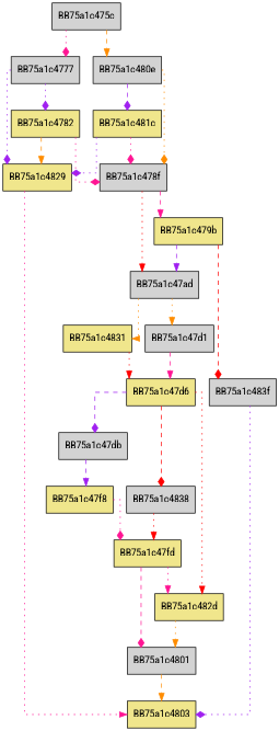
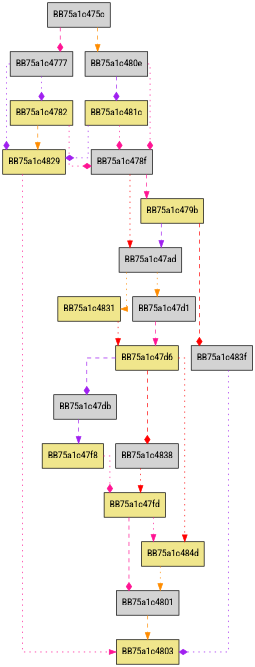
  digraph {
    fontname="Roboto Condensed"
    splines=ortho
    node [fillcolor=lightgrey fontname="Roboto Condensed" shape=box style=filled]
    edge [arrowhead=normal color=deeppink fontname="Roboto Condensed" style=dotted]
    BB75a1c475c
    BB75a1c480e
    BB75a1c4777
    BB75a1c478f
    BB75a1c481c [fillcolor=khaki]
    BB75a1c4829 [fillcolor=khaki]
    BB75a1c4782 [fillcolor=khaki]
    BB75a1c47ad
    BB75a1c479b [fillcolor=khaki]
    BB75a1c4803 [fillcolor=khaki]
    BB75a1c4831 [fillcolor=khaki]
    BB75a1c47d1
    BB75a1c483f
    BB75a1c47d6 [fillcolor=khaki]
-   BB75a1c482d [fillcolor=khaki]
+   BB75a1c482d [fillcolor=khaki label=BB75a1c484d]
    BB75a1c47db
    BB75a1c4838
    BB75a1c4801
    BB75a1c47f8 [fillcolor=khaki]
    BB75a1c47fd [fillcolor=khaki]
    BB75a1c475c -> BB75a1c480e [color=darkorange style=dashed]
-   BB75a1c475c -> BB75a1c4777 [arrowhead=diamond]
-   BB75a1c480e -> BB75a1c478f [arrowhead=diamond color=darkorange]
+   BB75a1c475c -> BB75a1c4777 [arrowhead=diamond style=dashed]
+   BB75a1c480e -> BB75a1c478f [arrowhead=diamond]
    BB75a1c480e -> BB75a1c481c [arrowhead=diamond color=purple style=dashed]
    BB75a1c4777 -> BB75a1c4829 [arrowhead=diamond color=purple]
    BB75a1c4777 -> BB75a1c4782 [arrowhead=diamond color=purple]
    BB75a1c478f -> BB75a1c47ad [color=red]
    BB75a1c478f -> BB75a1c479b [style=dashed]
    BB75a1c481c -> BB75a1c478f [arrowhead=diamond]
    BB75a1c481c -> BB75a1c4829 [arrowhead=diamond color=purple]
    BB75a1c4829 -> BB75a1c4803
    BB75a1c4782 -> BB75a1c478f [arrowhead=diamond]
    BB75a1c4782 -> BB75a1c4829 [color=darkorange style=dashed]
    BB75a1c47ad -> BB75a1c4831 [color=darkorange]
    BB75a1c47ad -> BB75a1c47d1 [color=darkorange]
    BB75a1c479b -> BB75a1c47ad [color=purple style=dashed]
    BB75a1c479b -> BB75a1c483f [arrowhead=diamond color=red style=dashed]
    BB75a1c4831 -> BB75a1c47d6 [color=red]
    BB75a1c47d1 -> BB75a1c47d6 [style=dashed]
    BB75a1c483f -> BB75a1c4803 [arrowhead=diamond color=purple]
    BB75a1c47d6 -> BB75a1c482d [color=red]
    BB75a1c47d6 -> BB75a1c47db [arrowhead=diamond color=purple style=dashed]
    BB75a1c47d6 -> BB75a1c4838 [arrowhead=diamond color=red style=dashed]
    BB75a1c482d -> BB75a1c4801 [color=darkorange]
    BB75a1c47db -> BB75a1c47f8 [color=purple style=dashed]
    BB75a1c4838 -> BB75a1c47fd [color=red]
    BB75a1c4801 -> BB75a1c4803 [color=darkorange style=dashed]
    BB75a1c47f8 -> BB75a1c47fd [arrowhead=diamond]
    BB75a1c47fd -> BB75a1c482d
    BB75a1c47fd -> BB75a1c4801 [arrowhead=diamond style=dashed]
  }
